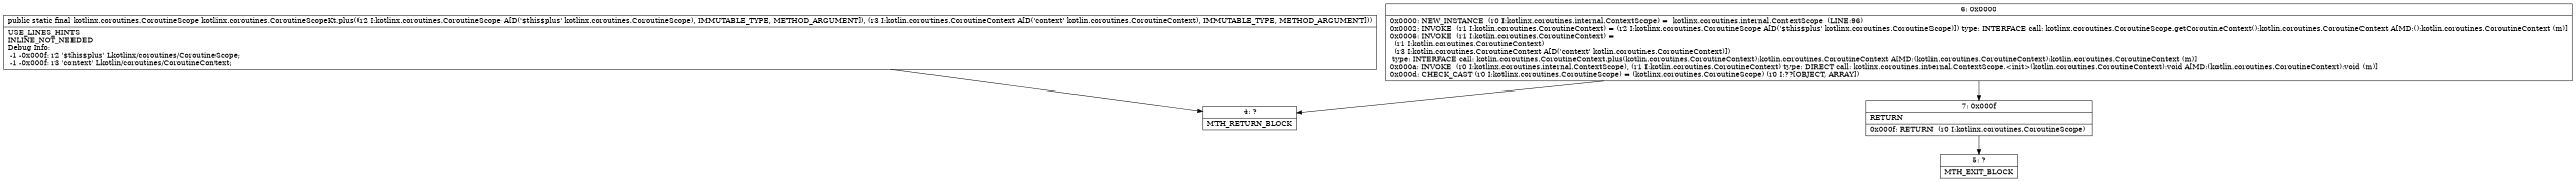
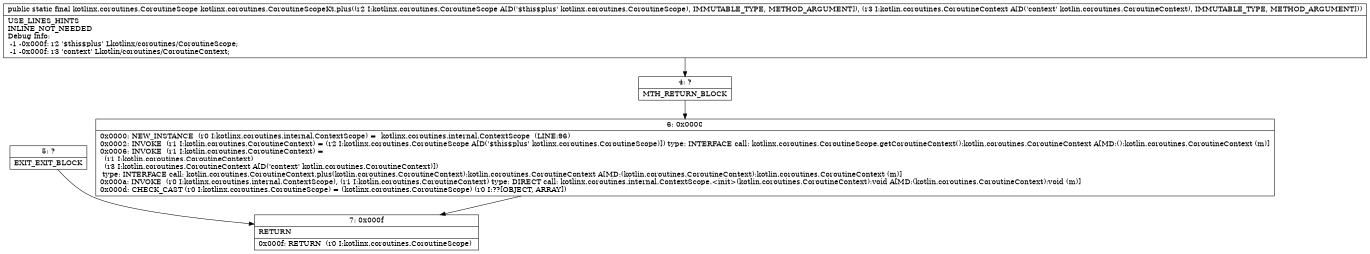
  digraph {
    node [shape=record]
    n1 [label="{4\:\ ?|MTH_RETURN_BLOCK\l}"]
    n2 [label="{6\:\ 0x0000|0x0000: NEW_INSTANCE  (r0 I:kotlinx.coroutines.internal.ContextScope) =  kotlinx.coroutines.internal.ContextScope  (LINE:96)\l0x0002: INVOKE  (r1 I:kotlin.coroutines.CoroutineContext) = (r2 I:kotlinx.coroutines.CoroutineScope A[D('$this$plus' kotlinx.coroutines.CoroutineScope)]) type: INTERFACE call: kotlinx.coroutines.CoroutineScope.getCoroutineContext():kotlin.coroutines.CoroutineContext A[MD:():kotlin.coroutines.CoroutineContext (m)]\l0x0006: INVOKE  (r1 I:kotlin.coroutines.CoroutineContext) = \l  (r1 I:kotlin.coroutines.CoroutineContext)\l  (r3 I:kotlin.coroutines.CoroutineContext A[D('context' kotlin.coroutines.CoroutineContext)])\l type: INTERFACE call: kotlin.coroutines.CoroutineContext.plus(kotlin.coroutines.CoroutineContext):kotlin.coroutines.CoroutineContext A[MD:(kotlin.coroutines.CoroutineContext):kotlin.coroutines.CoroutineContext (m)]\l0x000a: INVOKE  (r0 I:kotlinx.coroutines.internal.ContextScope), (r1 I:kotlin.coroutines.CoroutineContext) type: DIRECT call: kotlinx.coroutines.internal.ContextScope.\<init\>(kotlin.coroutines.CoroutineContext):void A[MD:(kotlin.coroutines.CoroutineContext):void (m)]\l0x000d: CHECK_CAST (r0 I:kotlinx.coroutines.CoroutineScope) = (kotlinx.coroutines.CoroutineScope) (r0 I:??[OBJECT, ARRAY]) \l}"]
    n3 [label="{7\:\ 0x000f|RETURN\l|0x000f: RETURN  (r0 I:kotlinx.coroutines.CoroutineScope) \l}"]
-   n4 [label="{5\:\ ?|MTH_EXIT_BLOCK\l}"]
+   n4 [label="{5\:\ ?|EXIT_EXIT_BLOCK\l}"]
    n5 [label="{public static final kotlinx.coroutines.CoroutineScope kotlinx.coroutines.CoroutineScopeKt.plus((r2 I:kotlinx.coroutines.CoroutineScope A[D('$this$plus' kotlinx.coroutines.CoroutineScope), IMMUTABLE_TYPE, METHOD_ARGUMENT]), (r3 I:kotlin.coroutines.CoroutineContext A[D('context' kotlin.coroutines.CoroutineContext), IMMUTABLE_TYPE, METHOD_ARGUMENT]))  | USE_LINES_HINTS\lINLINE_NOT_NEEDED\lDebug Info:\l  \-1 \-0x000f: r2 '$this$plus' Lkotlinx\/coroutines\/CoroutineScope;\l  \-1 \-0x000f: r3 'context' Lkotlin\/coroutines\/CoroutineContext;\l}"]
-   n2 -> n1
+   n1 -> n2
    n2 -> n3
-   n3 -> n4
+   n4 -> n3
    n5 -> n1
  }
